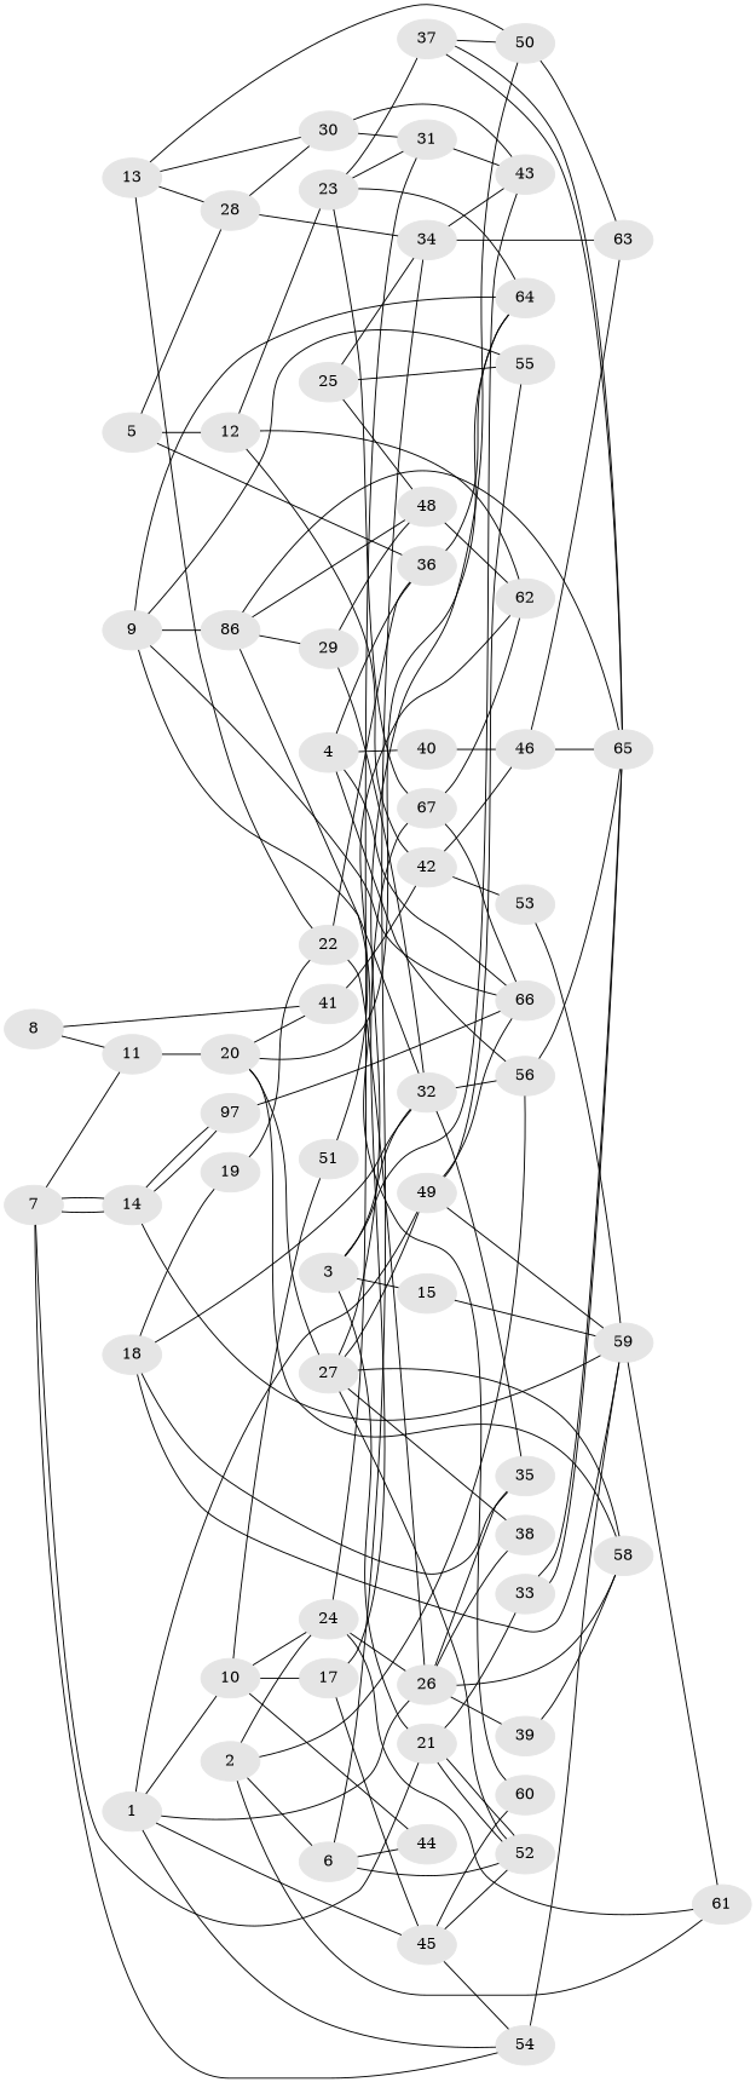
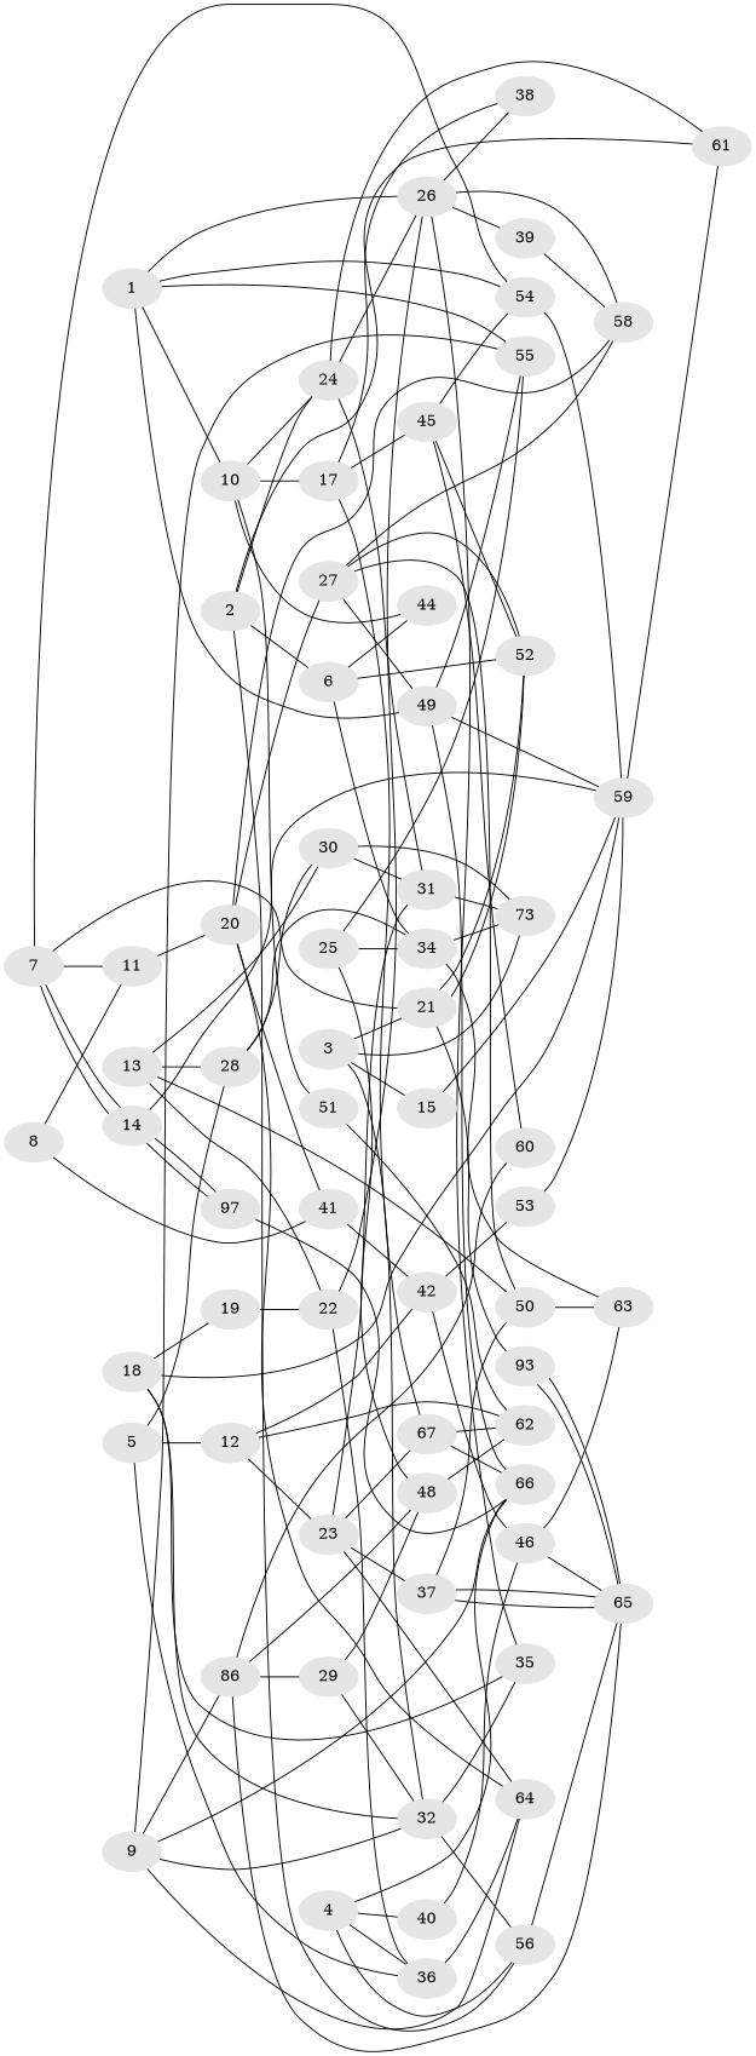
  graph {
    rankdir=LR
    node [color=gray90 style=filled]
    1
    10
    26
    49
    54
    55
    24
    44
    17
    51
    38
    35
    58
    39
    66
    59
    2
    6
    56
    61
    34
    52
    31
    65
    3
    15
    21
    32
-   43
-   33
+   43 [label=73]
+   33 [label=93]
    4
    36
    40
    64
    46
    5
    12
    28
    23
    42
    62
    30
    63
    7
    11
    14
    20
    n48 [label=97]
    8
    41
    9
    n52 [label=86]
    29
    48
    60
    45
    n57 [label=67]
    27
    37
    53
    13
    22
    50
    18
    19
    25
    1 -- 10
    1 -- 26
    1 -- 49
    1 -- 54
-   1 -- 45
+   1 -- 55
    10 -- 24
    10 -- 44
    10 -- 17
    10 -- 51
    26 -- 38
    26 -- 35
    26 -- 58
    26 -- 39
    49 -- 55
    49 -- 66
    49 -- 59
    54 -- 59
    24 -- 26
    24 -- 61
    24 -- 31
-   27 -- 38
+   17 -- 38
    17 -- 45
    17 -- n57
    51 -- 62
    39 -- 58
    59 -- 61
    2 -- 24
    2 -- 6
    2 -- 56
    2 -- 61
    6 -- 44
    6 -- 34
    6 -- 52
    56 -- 65
    34 -- 43
    34 -- 63
    31 -- 43
    3 -- 15
    3 -- 21
    3 -- 32
    3 -- 43
    15 -- 59
    21 -- 52
    21 -- 52
    21 -- 33
    32 -- 35
    32 -- 56
    33 -- 65
    33 -- 65
    4 -- 66
    4 -- 56
    4 -- 36
    4 -- 40
    36 -- 64
    40 -- 46
    46 -- 65
    46 -- 63
    5 -- 36
    5 -- 12
    5 -- 28
    12 -- 23
    12 -- 42
    12 -- 62
    28 -- 34
    28 -- 30
    23 -- 31
    23 -- 64
    23 -- n57
    23 -- 37
    42 -- 46
    42 -- 53
    30 -- 31
    30 -- 43
    7 -- 54
    7 -- 21
    7 -- 11
    7 -- 14
    7 -- 14
    11 -- 20
    14 -- 59
    14 -- n48
    14 -- n48
    20 -- 58
    20 -- 64
    20 -- 41
    20 -- 27
    n48 -- 66
    8 -- 11
    8 -- 41
    41 -- 42
    9 -- 55
    9 -- 66
    9 -- 32
    9 -- 64
    9 -- n52
    n52 -- 65
    n52 -- 29
    n52 -- 48
    n52 -- 60
    29 -- 32
    29 -- 48
    48 -- 62
    45 -- 54
    45 -- 52
    45 -- 60
    n57 -- 66
    n57 -- 62
    27 -- 49
    27 -- 58
    27 -- 52
    27 -- 50
    37 -- 65
    37 -- 65
    37 -- 50
    53 -- 59
    13 -- 28
    13 -- 30
    13 -- 22
    13 -- 50
    22 -- 26
    22 -- 36
    50 -- 63
    18 -- 35
    18 -- 59
    18 -- 32
    18 -- 19
    19 -- 22
    25 -- 55
    25 -- 34
    25 -- 48
  }
